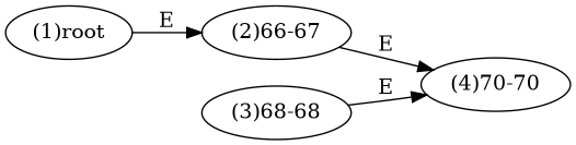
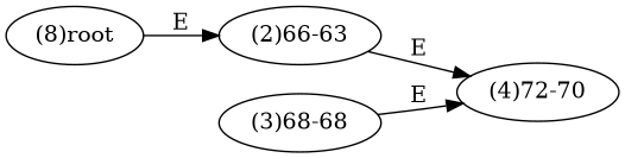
  digraph {
    rankdir=LR
-   n1 [label="(1)root"]
-   n2 [label="(2)66-67"]
-   n3 [label="(4)70-70"]
+   n1 [label="(8)root"]
+   n2 [label="(2)66-63"]
+   n3 [label="(4)72-70"]
    n4 [label="(3)68-68"]
    n1 -> n2 [label=E]
    n2 -> n3 [label=E]
    n4 -> n3 [label=E]
  }
